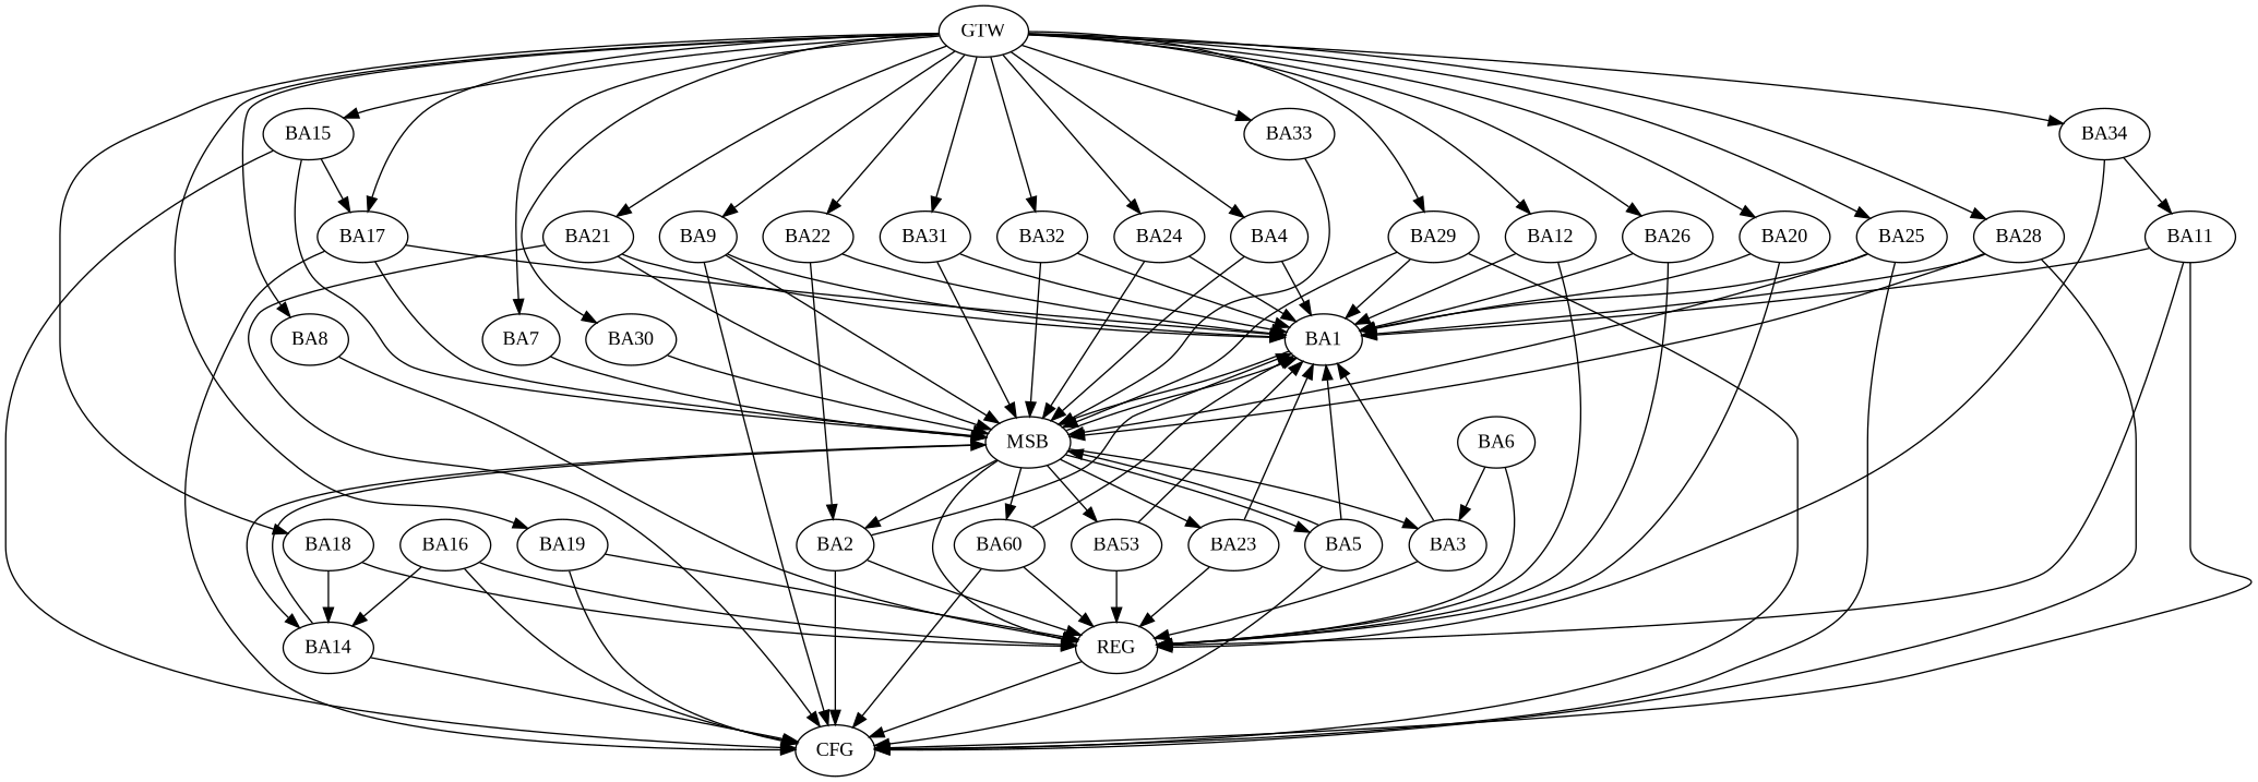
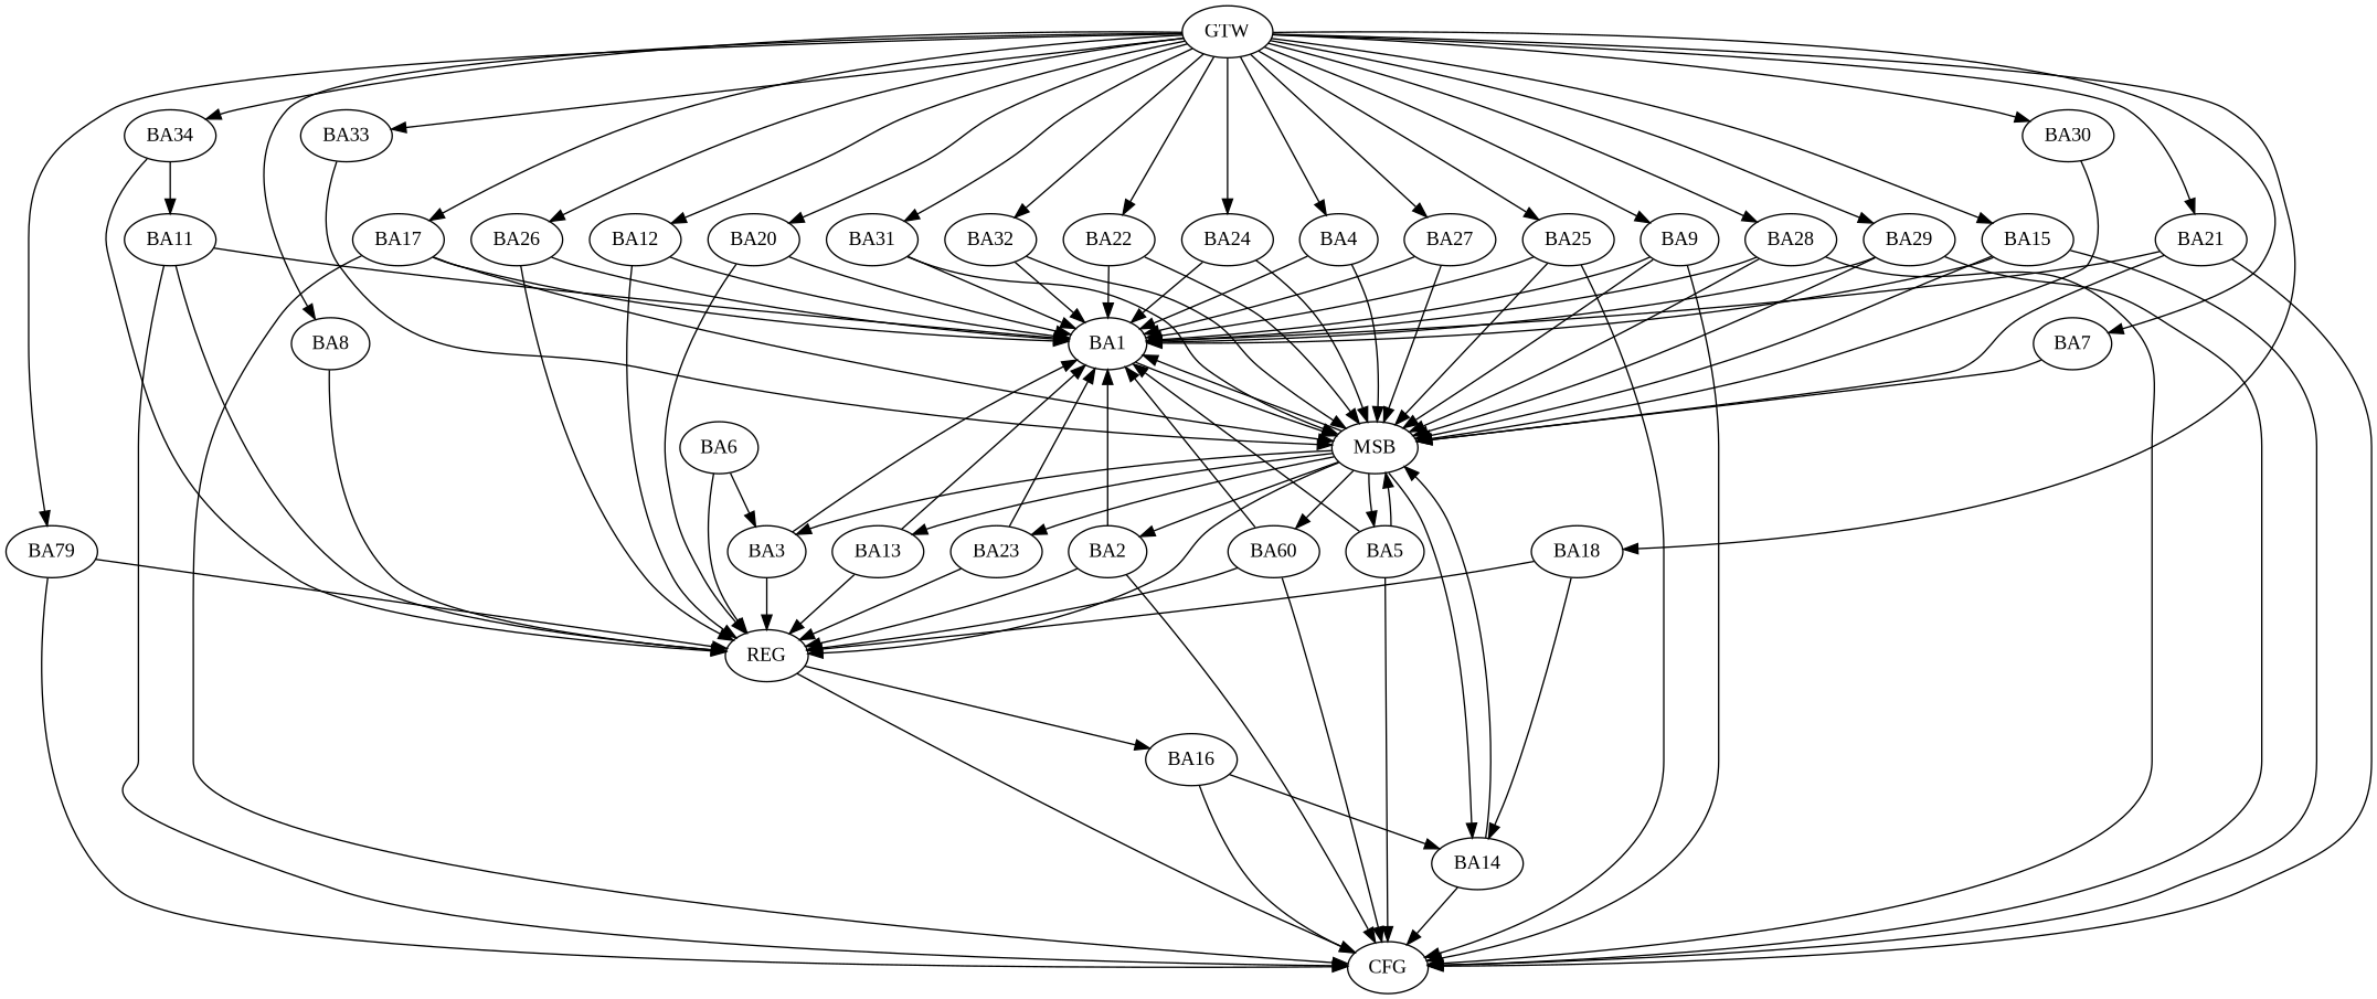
  strict digraph {
    fontname="Liberation Serif"
    node [fontname="Liberation Serif"]
    edge [fontname="Liberation Serif"]
    n1 [label=BA1]
    n2 [label=MSB]
    n3 [label=BA2]
    n4 [label=REG]
    n5 [label=BA3]
    n6 [label=BA5]
    n7 [label=BA60]
-   n8 [label=BA53]
+   n8 [label=BA13]
    n9 [label=BA14]
    n10 [label=BA23]
    n11 [label=CFG]
    n12 [label=BA4]
    n13 [label=BA6]
    n14 [label=BA7]
    n15 [label=BA8]
    n16 [label=BA9]
    n17 [label=BA11]
    n18 [label=BA12]
    n19 [label=BA15]
    n20 [label=BA16]
    n21 [label=BA17]
    n22 [label=BA18]
-   n23 [label=BA19]
+   n23 [label=BA79]
    n24 [label=BA20]
    n25 [label=BA21]
    n26 [label=BA22]
    n27 [label=BA24]
    n28 [label=BA25]
    n29 [label=BA26]
+   n30 [label=BA27]
    n31 [label=BA28]
    n32 [label=BA29]
    n33 [label=BA30]
    n34 [label=BA31]
    n35 [label=BA32]
    n36 [label=BA33]
    n37 [label=BA34]
    n38 [label=GTW]
    n1 -> n2
    n2 -> n1
    n2 -> n3
    n2 -> n4
    n2 -> n5
    n2 -> n6
    n2 -> n7
    n2 -> n8
    n2 -> n9
    n2 -> n10
    n3 -> n1
    n3 -> n4
    n3 -> n11
    n4 -> n11
    n5 -> n1
    n5 -> n4
    n6 -> n1
    n6 -> n2
    n6 -> n11
    n7 -> n1
    n7 -> n4
    n7 -> n11
    n8 -> n1
    n8 -> n4
    n9 -> n2
    n9 -> n11
    n10 -> n1
    n10 -> n4
    n12 -> n1
    n12 -> n2
    n13 -> n4
    n13 -> n5
    n14 -> n2
    n15 -> n4
    n16 -> n1
    n16 -> n2
    n16 -> n11
    n17 -> n1
    n17 -> n4
    n17 -> n11
    n18 -> n1
    n18 -> n4
-   n19 -> n21
+   n19 -> n1
    n19 -> n2
    n19 -> n11
-   n20 -> n4
+   n4 -> n20
    n20 -> n9
    n20 -> n11
    n21 -> n1
    n21 -> n2
    n21 -> n11
    n22 -> n4
    n22 -> n9
    n23 -> n4
    n23 -> n11
    n24 -> n1
    n24 -> n4
    n25 -> n1
    n25 -> n2
    n25 -> n11
    n26 -> n1
-   n26 -> n3
+   n26 -> n2
    n27 -> n1
    n27 -> n2
    n28 -> n1
    n28 -> n2
    n28 -> n11
    n29 -> n1
    n29 -> n4
+   n30 -> n1
+   n30 -> n2
    n31 -> n1
    n31 -> n2
    n31 -> n11
    n32 -> n1
    n32 -> n2
    n32 -> n11
    n33 -> n2
    n34 -> n1
    n34 -> n2
    n35 -> n1
    n35 -> n2
    n36 -> n2
    n37 -> n4
    n37 -> n17
    n38 -> n12
    n38 -> n14
    n38 -> n15
    n38 -> n16
    n38 -> n18
    n38 -> n19
    n38 -> n21
    n38 -> n22
    n38 -> n23
    n38 -> n24
    n38 -> n25
    n38 -> n26
    n38 -> n27
    n38 -> n28
    n38 -> n29
+   n38 -> n30
    n38 -> n31
    n38 -> n32
    n38 -> n33
    n38 -> n34
    n38 -> n35
    n38 -> n36
    n38 -> n37
  }
